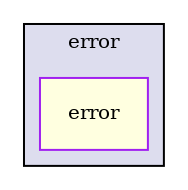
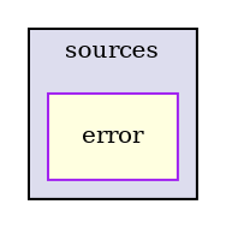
  digraph {
    compound=true
    fontname="DejaVu Serif"
    n1 [fillcolor=lightyellow fontname="DejaVu Serif" fontsize=10 label=error pencolor=black shape=box style=filled color=purple]
    subgraph cluster_1 {
      bgcolor="#ddddee"
      fontsize=10
-     label=error
+     label=sources
      pencolor=black
      n1
    }
  }
